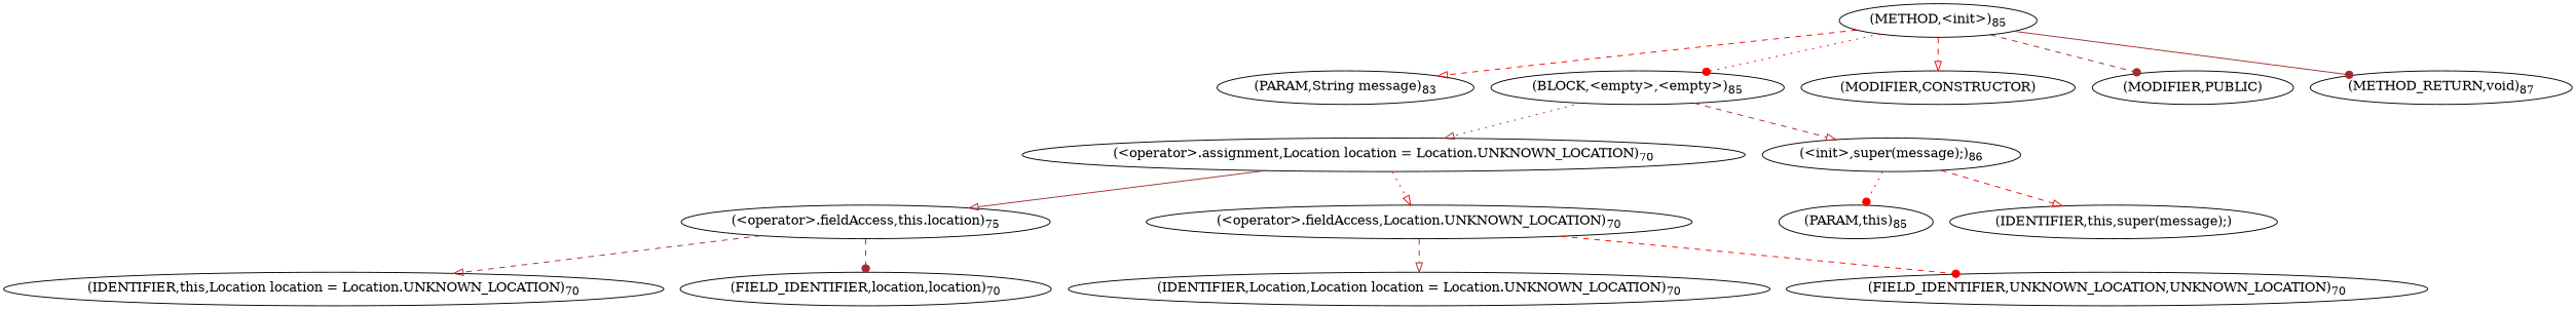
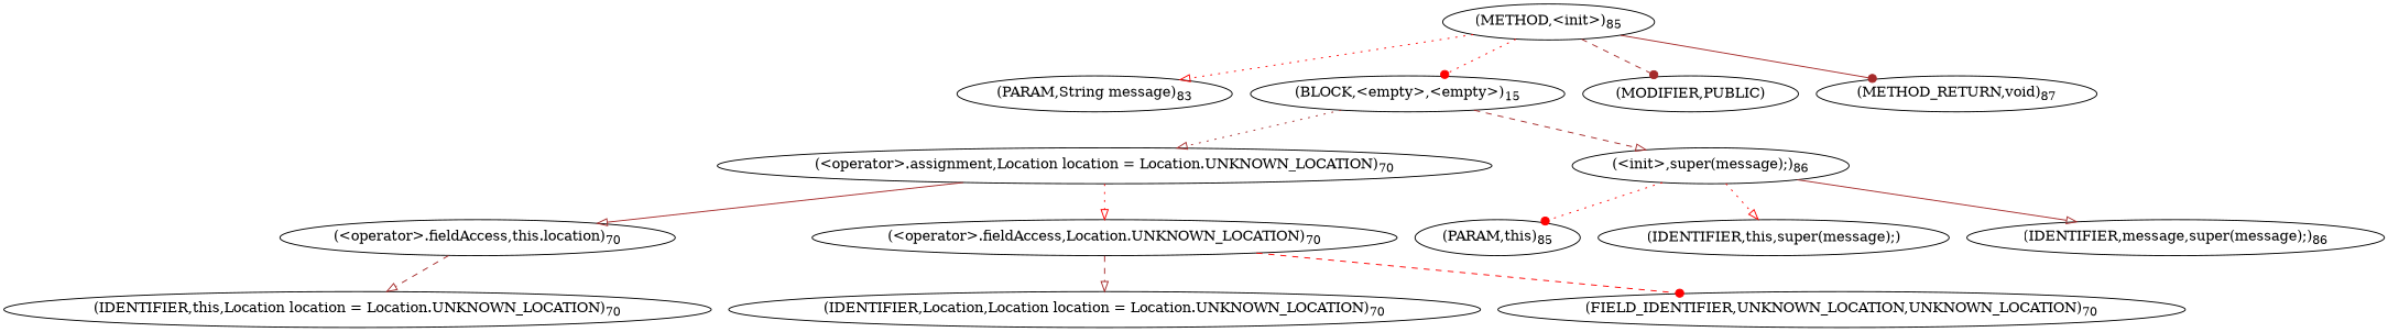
  digraph {
    edge [arrowhead=onormal color=brown style=dashed]
    n1 [label=<(METHOD,&lt;init&gt;)<SUB>85</SUB>>]
    n2 [label=<(PARAM,String message)<SUB>83</SUB>>]
-   n3 [label=<(BLOCK,&lt;empty&gt;,&lt;empty&gt;)<SUB>85</SUB>>]
-   n4 [label=<(MODIFIER,CONSTRUCTOR)>]
+   n3 [label=<(BLOCK,&lt;empty&gt;,&lt;empty&gt;)<SUB>15</SUB>>]
    n5 [label=<(MODIFIER,PUBLIC)>]
    n6 [label=<(METHOD_RETURN,void)<SUB>87</SUB>>]
    n7 [label=<(PARAM,this)<SUB>85</SUB>>]
    n8 [label=<(&lt;operator&gt;.assignment,Location location = Location.UNKNOWN_LOCATION)<SUB>70</SUB>>]
    n9 [label=<(&lt;init&gt;,super(message);)<SUB>86</SUB>>]
-   n10 [label=<(&lt;operator&gt;.fieldAccess,this.location)<SUB>75</SUB>>]
+   n10 [label=<(&lt;operator&gt;.fieldAccess,this.location)<SUB>70</SUB>>]
    n11 [label=<(&lt;operator&gt;.fieldAccess,Location.UNKNOWN_LOCATION)<SUB>70</SUB>>]
    n12 [label=<(IDENTIFIER,this,super(message);)>]
+   n13 [label=<(IDENTIFIER,message,super(message);)<SUB>86</SUB>>]
    n14 [label=<(IDENTIFIER,this,Location location = Location.UNKNOWN_LOCATION)<SUB>70</SUB>>]
-   n15 [label=<(FIELD_IDENTIFIER,location,location)<SUB>70</SUB>>]
    n16 [label=<(IDENTIFIER,Location,Location location = Location.UNKNOWN_LOCATION)<SUB>70</SUB>>]
    n17 [label=<(FIELD_IDENTIFIER,UNKNOWN_LOCATION,UNKNOWN_LOCATION)<SUB>70</SUB>>]
-   n1 -> n2 [color=red]
+   n1 -> n2 [color=red style=dotted]
    n1 -> n3 [arrowhead=dot color=red style=dotted]
-   n1 -> n4 [color=red]
    n1 -> n5 [arrowhead=dot]
    n1 -> n6 [arrowhead=dot style=solid]
    n3 -> n8 [style=dotted]
    n3 -> n9
    n8 -> n10 [style=solid]
    n8 -> n11 [color=red style=dotted]
    n9 -> n7 [arrowhead=dot color=red style=dotted]
-   n9 -> n12 [color=red]
+   n9 -> n12 [color=red style=dotted]
+   n9 -> n13 [style=solid]
    n10 -> n14
-   n10 -> n15 [arrowhead=dot]
    n11 -> n16
    n11 -> n17 [arrowhead=dot color=red]
  }
